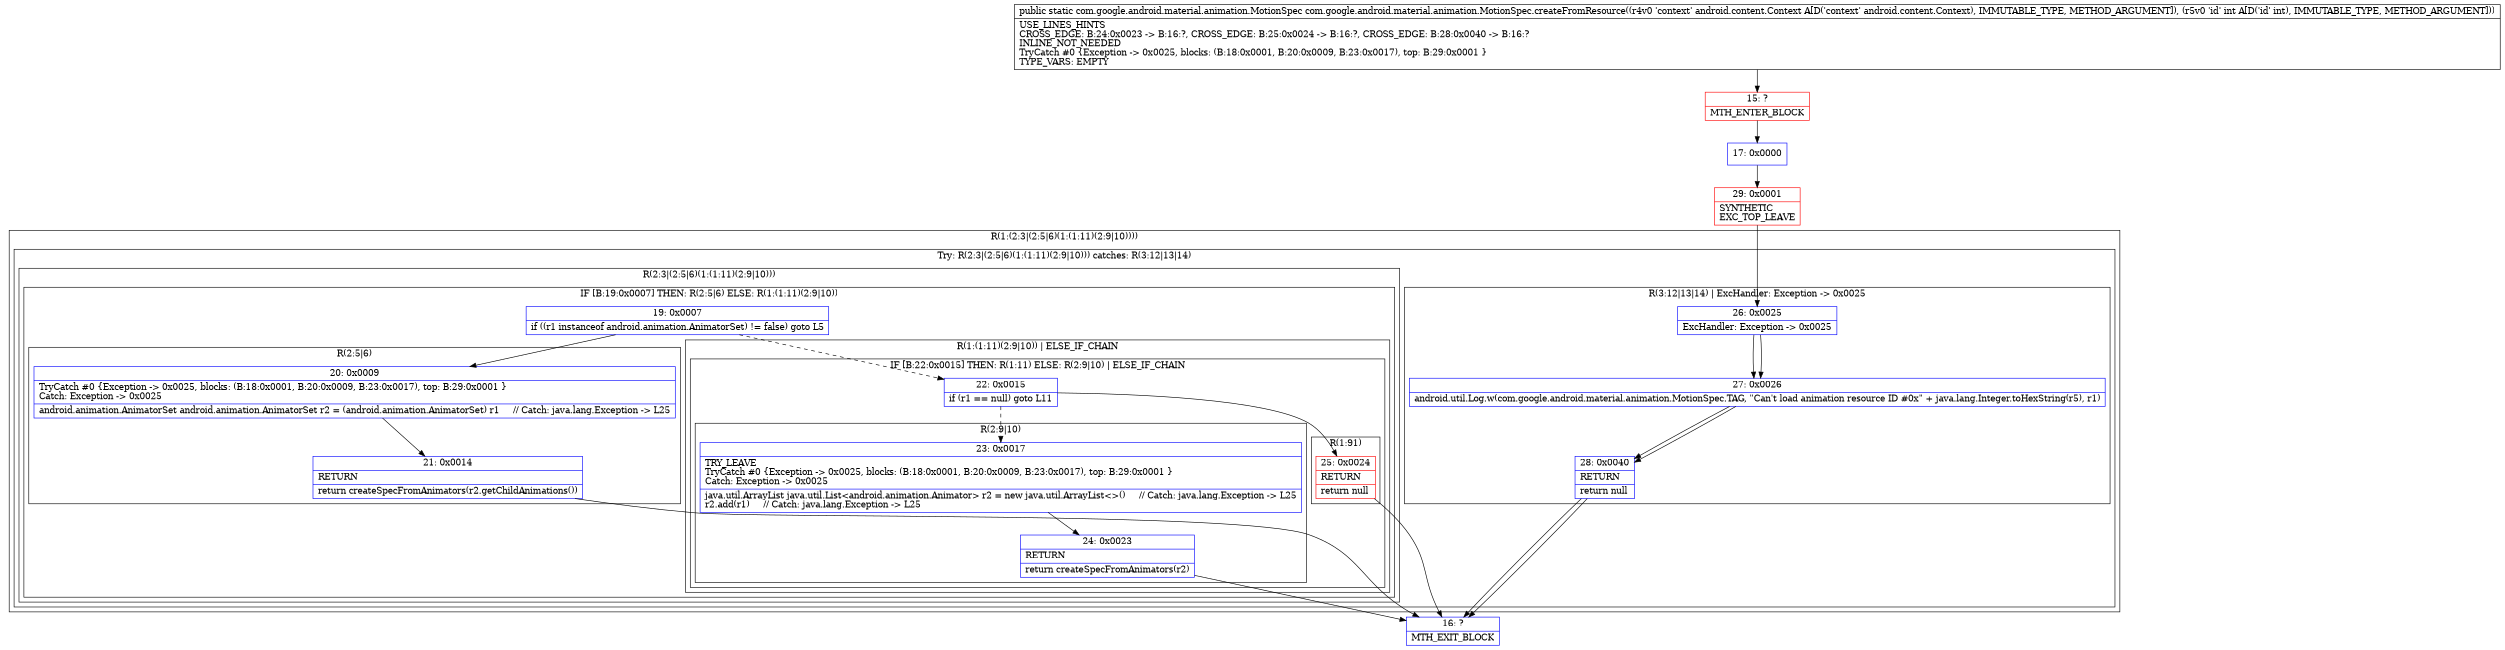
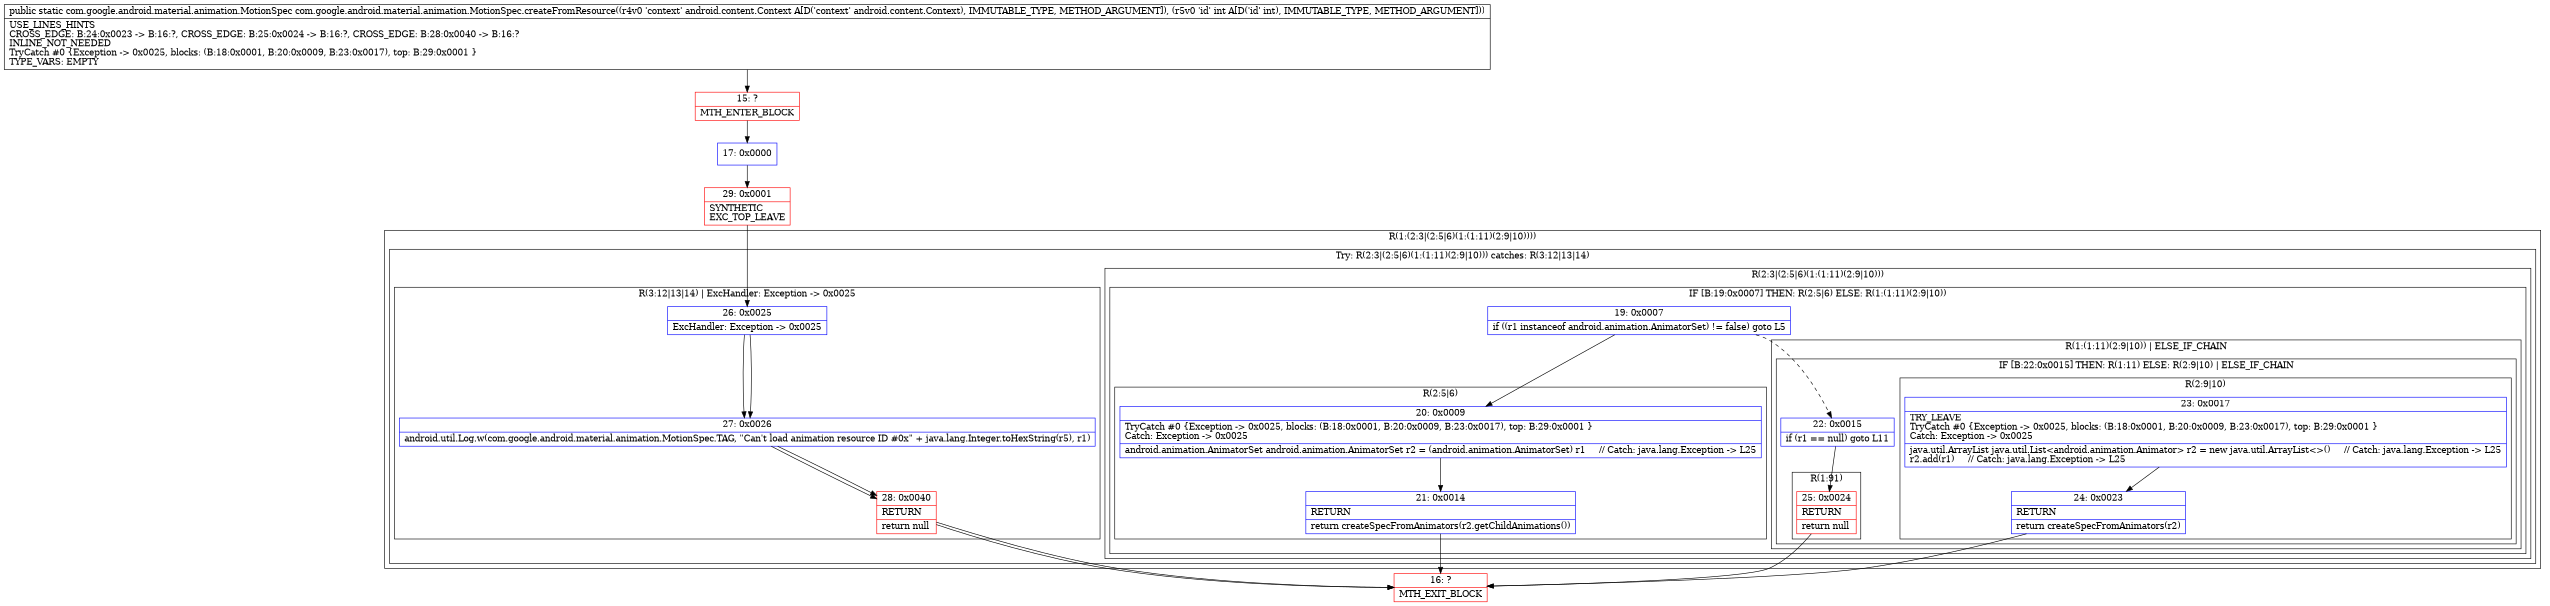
  digraph {
    node [color=blue shape=record]
    n1 [label="{20\:\ 0x0009|TryCatch #0 \{Exception \-\> 0x0025, blocks: (B:18:0x0001, B:20:0x0009, B:23:0x0017), top: B:29:0x0001 \}\lCatch: Exception \-\> 0x0025\l|android.animation.AnimatorSet android.animation.AnimatorSet r2 = (android.animation.AnimatorSet) r1     \/\/ Catch: java.lang.Exception \-\> L25\l}"]
    n2 [label="{21\:\ 0x0014|RETURN\l|return createSpecFromAnimators(r2.getChildAnimations())\l}"]
    n3 [color=red label="{25\:\ 0x0024|RETURN\l|return null\l}"]
    n4 [label="{23\:\ 0x0017|TRY_LEAVE\lTryCatch #0 \{Exception \-\> 0x0025, blocks: (B:18:0x0001, B:20:0x0009, B:23:0x0017), top: B:29:0x0001 \}\lCatch: Exception \-\> 0x0025\l|java.util.ArrayList java.util.List\<android.animation.Animator\> r2 = new java.util.ArrayList\<\>()     \/\/ Catch: java.lang.Exception \-\> L25\lr2.add(r1)     \/\/ Catch: java.lang.Exception \-\> L25\l}"]
    n5 [label="{24\:\ 0x0023|RETURN\l|return createSpecFromAnimators(r2)\l}"]
    n6 [label="{22\:\ 0x0015|if (r1 == null) goto L11\l}"]
    n7 [label="{19\:\ 0x0007|if ((r1 instanceof android.animation.AnimatorSet) != false) goto L5\l}"]
    n8 [label="{26\:\ 0x0025|ExcHandler: Exception \-\> 0x0025\l}"]
    n9 [label="{27\:\ 0x0026|android.util.Log.w(com.google.android.material.animation.MotionSpec.TAG, \"Can't load animation resource ID #0x\" + java.lang.Integer.toHexString(r5), r1)\l}"]
-   n10 [label="{28\:\ 0x0040|RETURN\l|return null\l}"]
-   n11 [label="{16\:\ ?|MTH_EXIT_BLOCK\l}"]
+   n10 [color=red label="{28\:\ 0x0040|RETURN\l|return null\l}"]
+   n11 [color=red label="{16\:\ ?|MTH_EXIT_BLOCK\l}"]
    n12 [color=red label="{15\:\ ?|MTH_ENTER_BLOCK\l}"]
    n13 [label="{17\:\ 0x0000}"]
    n14 [color=red label="{29\:\ 0x0001|SYNTHETIC\lEXC_TOP_LEAVE\l}"]
    n15 [label="{public static com.google.android.material.animation.MotionSpec com.google.android.material.animation.MotionSpec.createFromResource((r4v0 'context' android.content.Context A[D('context' android.content.Context), IMMUTABLE_TYPE, METHOD_ARGUMENT]), (r5v0 'id' int A[D('id' int), IMMUTABLE_TYPE, METHOD_ARGUMENT]))  | USE_LINES_HINTS\lCROSS_EDGE: B:24:0x0023 \-\> B:16:?, CROSS_EDGE: B:25:0x0024 \-\> B:16:?, CROSS_EDGE: B:28:0x0040 \-\> B:16:?\lINLINE_NOT_NEEDED\lTryCatch #0 \{Exception \-\> 0x0025, blocks: (B:18:0x0001, B:20:0x0009, B:23:0x0017), top: B:29:0x0001 \}\lTYPE_VARS: EMPTY\l}" color=""]
    subgraph cluster_1 {
      label="R(1:(2:3|(2:5|6)(1:(1:11)(2:9|10))))"
      subgraph cluster_2 {
        label="Try: R(2:3|(2:5|6)(1:(1:11)(2:9|10))) catches: R(3:12|13|14)"
        subgraph cluster_3 {
          label="R(2:3|(2:5|6)(1:(1:11)(2:9|10)))"
          subgraph cluster_4 {
            label="IF [B:19:0x0007] THEN: R(2:5|6) ELSE: R(1:(1:11)(2:9|10))"
            n7
            subgraph cluster_5 {
              label="R(2:5|6)"
              n1
              n2
            }
            subgraph cluster_6 {
              label="R(1:(1:11)(2:9|10)) | ELSE_IF_CHAIN\l"
              subgraph cluster_7 {
                label="IF [B:22:0x0015] THEN: R(1:11) ELSE: R(2:9|10) | ELSE_IF_CHAIN\l"
                n6
                subgraph cluster_8 {
                  label="R(1:91)"
                  n3
                }
                subgraph cluster_9 {
                  label="R(2:9|10)"
                  n4
                  n5
                }
              }
            }
          }
        }
        subgraph cluster_10 {
          label="R(3:12|13|14) | ExcHandler: Exception \-\> 0x0025\l"
          n8
          n9
          n10
        }
      }
    }
    subgraph cluster_11 {
      label="R(3:12|13|14) | ExcHandler: Exception \-\> 0x0025\l"
    }
    n1 -> n2
    n2 -> n11
    n3 -> n11
    n4 -> n5
    n5 -> n11
    n6 -> n3
-   n6 -> n4 [style=dashed]
    n7 -> n1
    n7 -> n6 [style=dashed]
    n8 -> n9
    n8 -> n9
    n9 -> n10
    n9 -> n10
    n10 -> n11
    n10 -> n11
    n12 -> n13
    n13 -> n14
    n14 -> n8
    n15 -> n12
  }
